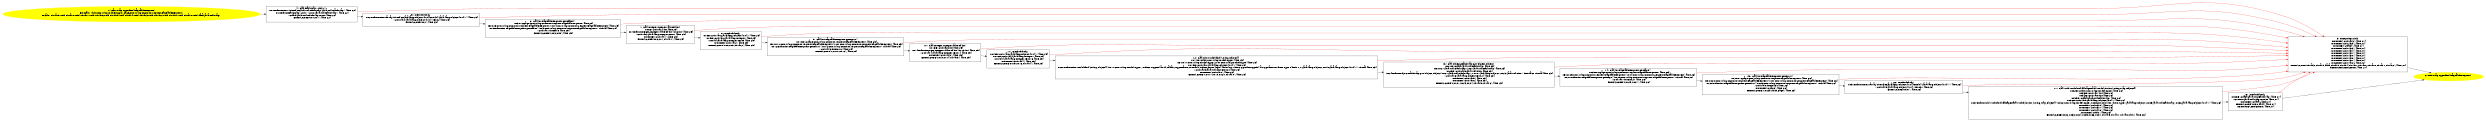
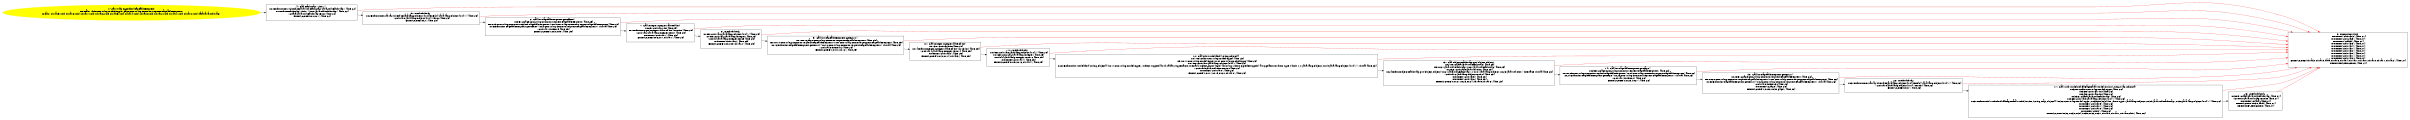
  digraph {
    rankdir=LR
    node [shape=box]
    n1 [color=yellow label="1: Start Map Type.find(PageableRequest)\nFormals:  this:com.zrlog.model.Type* page:com.zrlog.common.request.PageableRequest*\nLocals:  $irvar9:void $irvar8:void $irvar7:void $irvar6:void $irvar5:void $irvar4:void $irvar3:void $irvar2:void $irvar1:void $irvar0:void data:java.util.Map* \n  " style=filled shape=""]
    n2 [label="4:  Call HashMap.<init>() \n   n$0=_fun___new(sizeof(t=java.util.HashMap):java.util.HashMap*) [line 22]\n  n$1=_fun_HashMap.<init>()(n$0:java.util.HashMap*) [line 22]\n  *&data:java.util.HashMap*=n$0 [line 22]\n  EXIT_SCOPE(n$0,n$1); [line 22]\n "]
    n3 [label="3:  exceptions sink \n   NULLIFY(&$irvar3); [line 27]\n  NULLIFY(&$irvar9); [line 27]\n  NULLIFY(&data); [line 27]\n  NULLIFY(&$irvar5); [line 27]\n  NULLIFY(&$irvar4); [line 27]\n  NULLIFY(&$irvar7); [line 27]\n  NULLIFY(&$irvar0); [line 27]\n  NULLIFY(&$irvar8); [line 27]\n  NULLIFY(&$irvar1); [line 27]\n  NULLIFY(&$irvar2); [line 27]\n  EXIT_SCOPE($irvar3,$irvar9,data,$irvar5,$irvar4,$irvar7,$irvar0,$irvar8,$irvar1,$irvar2); [line 27]\n  APPLY_ABSTRACTION; [line 27]\n "]
    n4 [label="5:  method_body \n   n$2=_fun___new_array(sizeof(t=java.lang.Object*[_*_];len=[2]):java.lang.Object*[_*_](*)) [line 23]\n  *&$irvar0:java.lang.Object*[_*_](*)=n$2 [line 23]\n  EXIT_SCOPE(n$2); [line 23]\n "]
-   n5 [color=yellow label="2: Exit Map Type.find(PageableRequest) \n  " style=filled shape=""]
    n6 [label="6:  Call int PageableRequest.getOffset() \n   n$3=*&page:com.zrlog.common.request.PageableRequest* [line 25]\n  _=*n$3:com.zrlog.common.request.PageableRequest*(root com.zrlog.common.request.PageableRequest) [line 25]\n  n$5=_fun_int PageableRequest.getOffset()(n$3:com.zrlog.common.request.PageableRequest*) virtual [line 25]\n  *&$irvar1:int=n$5 [line 25]\n  EXIT_SCOPE(_,n$3,n$5); [line 25]\n "]
    n7 [label="7:  Call Integer Integer.valueOf(int) \n   n$6=*&$irvar1:int [line 25]\n  n$7=_fun_Integer Integer.valueOf(int)(n$6:int) [line 25]\n  *&$irvar2:java.lang.Integer*=n$7 [line 25]\n  NULLIFY(&$irvar1); [line 25]\n  EXIT_SCOPE(n$6,n$7,$irvar1); [line 25]\n "]
    n8 [label="8:  method_body \n   n$8=*&$irvar0:java.lang.Object*[_*_](*) [line 25]\n  n$9=*&$irvar2:java.lang.Integer* [line 25]\n  *n$8[0]:java.lang.Integer*=n$9 [line 25]\n  NULLIFY(&$irvar2); [line 25]\n  EXIT_SCOPE(n$8,n$9,$irvar2); [line 25]\n "]
    n9 [label="9:  Call int PageableRequest.getRows() \n   n$10=*&page:com.zrlog.common.request.PageableRequest* [line 25]\n  _=*n$10:com.zrlog.common.request.PageableRequest*(root com.zrlog.common.request.PageableRequest) [line 25]\n  n$12=_fun_int PageableRequest.getRows()(n$10:com.zrlog.common.request.PageableRequest*) virtual [line 25]\n  *&$irvar3:int=n$12 [line 25]\n  EXIT_SCOPE(_,n$10,n$12); [line 25]\n "]
    n10 [label="10:  Call Integer Integer.valueOf(int) \n   n$13=*&$irvar3:int [line 25]\n  n$14=_fun_Integer Integer.valueOf(int)(n$13:int) [line 25]\n  *&$irvar4:java.lang.Integer*=n$14 [line 25]\n  NULLIFY(&$irvar3); [line 25]\n  EXIT_SCOPE(n$13,n$14,$irvar3); [line 25]\n "]
    n11 [label="11:  method_body \n   n$15=*&$irvar0:java.lang.Object*[_*_](*) [line 25]\n  n$16=*&$irvar4:java.lang.Integer* [line 25]\n  *n$15[1]:java.lang.Integer*=n$16 [line 25]\n  NULLIFY(&$irvar4); [line 25]\n  EXIT_SCOPE(n$15,n$16,$irvar4); [line 25]\n "]
    n12 [label="12:  Call List Model.find(String,Object[]) \n   n$17=*&this:com.zrlog.model.Type* [line 23]\n  _=*n$17:com.zrlog.model.Type*(root com.zrlog.model.Type) [line 23]\n  n$19=*&$irvar0:java.lang.Object*[_*_](*) [line 23]\n  n$20=_fun_List Model.find(String,Object[])(n$17:com.zrlog.model.Type*,\"select t.typeId as id,t.alias,t.typeName,t.remark,(select count(logId) from log where typeid=t.typeid) as typeamount from type t limit ?,?\":java.lang.Object*,n$19:java.lang.Object*[_*_](*)) virtual [line 23]\n  *&$irvar5:java.util.List*=n$20 [line 23]\n  NULLIFY(&$irvar0); [line 23]\n  EXIT_SCOPE(_,n$17,n$19,n$20,$irvar0); [line 23]\n "]
    n13 [label="13:  Call Object HashMap.put(Object,Object) \n   n$21=*&data:java.util.HashMap* [line 23]\n  _=*n$21:java.util.HashMap*(root java.util.HashMap) [line 23]\n  n$23=*&$irvar5:java.util.List* [line 23]\n  n$24=_fun_Object HashMap.put(Object,Object)(n$21:java.util.HashMap*,\"rows\":java.lang.Object*,n$23:java.util.List*) interface virtual [line 23]\n  *&$irvar6:java.lang.Object*=n$24 [line 23]\n  NULLIFY(&$irvar5); [line 23]\n  NULLIFY(&$irvar6); [line 23]\n  EXIT_SCOPE(_,n$21,n$23,n$24,$irvar5,$irvar6); [line 23]\n "]
    n14 [label="14:  Call int PageableRequest.getPage() \n   n$25=*&page:com.zrlog.common.request.PageableRequest* [line 26]\n  _=*n$25:com.zrlog.common.request.PageableRequest*(root com.zrlog.common.request.PageableRequest) [line 26]\n  n$27=_fun_int PageableRequest.getPage()(n$25:com.zrlog.common.request.PageableRequest*) virtual [line 26]\n  *&$irvar7:int=n$27 [line 26]\n  EXIT_SCOPE(_,n$25,n$27); [line 26]\n "]
    n15 [label="15:  Call int PageableRequest.getRows() \n   n$28=*&page:com.zrlog.common.request.PageableRequest* [line 26]\n  _=*n$28:com.zrlog.common.request.PageableRequest*(root com.zrlog.common.request.PageableRequest) [line 26]\n  n$30=_fun_int PageableRequest.getRows()(n$28:com.zrlog.common.request.PageableRequest*) virtual [line 26]\n  *&$irvar8:int=n$30 [line 26]\n  NULLIFY(&page); [line 26]\n  EXIT_SCOPE(_,n$28,n$30,page); [line 26]\n "]
    n16 [label="16:  method_body \n   n$31=_fun___new_array(sizeof(t=java.lang.Object*[_*_];len=[0]):java.lang.Object*[_*_](*)) [line 26]\n  *&$irvar9:java.lang.Object*[_*_](*)=n$31 [line 26]\n  EXIT_SCOPE(n$31); [line 26]\n "]
    n17 [label="17:  Call void ModelUtil.fillPageData(Model,int,int,String,Map,Object[]) \n   n$32=*&this:com.zrlog.model.Type* [line 26]\n  n$33=*&$irvar7:int [line 26]\n  n$34=*&$irvar8:int [line 26]\n  n$35=*&data:java.util.HashMap* [line 26]\n  n$36=*&$irvar9:java.lang.Object*[_*_](*) [line 26]\n  n$37=_fun_void ModelUtil.fillPageData(Model,int,int,String,Map,Object[])(n$32:com.zrlog.model.Type*,n$33:int,n$34:int,\"from type\":java.lang.Object*,n$35:java.util.HashMap*,n$36:java.lang.Object*[_*_](*)) [line 26]\n  NULLIFY(&$irvar9); [line 26]\n  NULLIFY(&$irvar7); [line 26]\n  NULLIFY(&$irvar8); [line 26]\n  NULLIFY(&this); [line 26]\n  EXIT_SCOPE(n$32,n$33,n$34,n$35,n$36,n$37,$irvar9,$irvar7,$irvar8,this); [line 26]\n "]
    n18 [label="18:  method_body \n   n$38=*&data:java.util.HashMap* [line 27]\n  *&return:java.util.Map*=n$38 [line 27]\n  NULLIFY(&data); [line 27]\n  EXIT_SCOPE(n$38,data); [line 27]\n  APPLY_ABSTRACTION; [line 27]\n "]
    n1 -> n2
    n2 -> n3 [color=red]
    n2 -> n4
-   n3 -> n5
    n4 -> n3 [color=red]
    n4 -> n6
    n6 -> n3 [color=red]
    n6 -> n7
    n7 -> n3 [color=red]
    n7 -> n8
    n8 -> n3 [color=red]
    n8 -> n9
    n9 -> n3 [color=red]
    n9 -> n10
    n10 -> n3 [color=red]
    n10 -> n11
    n11 -> n3 [color=red]
    n11 -> n12
    n12 -> n3 [color=red]
    n12 -> n13
    n13 -> n3 [color=red]
    n13 -> n14
    n14 -> n3 [color=red]
    n14 -> n15
    n15 -> n3 [color=red]
    n15 -> n16
    n16 -> n3 [color=red]
    n16 -> n17
    n17 -> n3 [color=red]
    n17 -> n18
    n18 -> n3 [color=red]
-   n18 -> n5
  }
